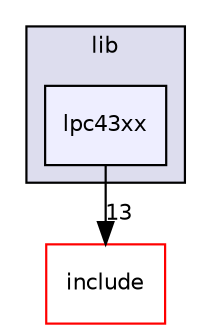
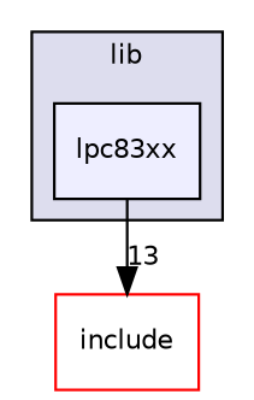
  digraph {
    compound=true
    node [fontname=Helvetica fontsize=10 shape=box style=filled]
-   n1 [fillcolor="#eeeeff" label=lpc43xx pencolor=black]
+   n1 [fillcolor="#eeeeff" label=lpc83xx pencolor=black]
    n2 [color=red fillcolor=white label=include]
    subgraph cluster_1 {
      bgcolor="#ddddee"
      fontname=Helvetica
      fontsize=10
      label=lib
      pencolor=black
      n1
    }
    n1 -> n2 [headlabel=13 labeldistance=1.5 labelfontname=Helvetica labelfontsize=10]
  }
